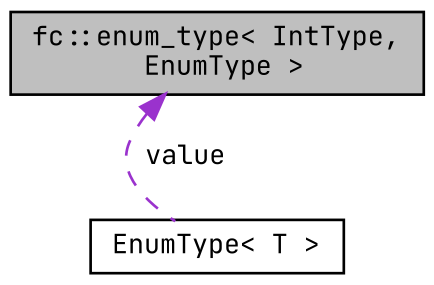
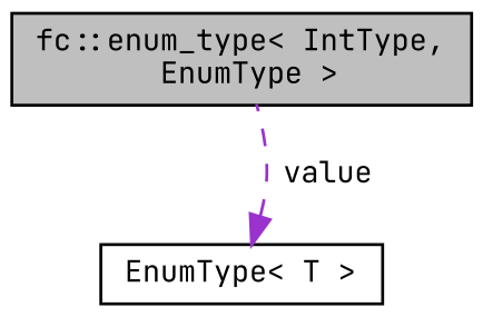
  digraph {
    fontname="JetBrains Mono"
    node [color=black fontname="JetBrains Mono" fontsize=10 shape=record style=filled]
    n1 [fillcolor=grey75 fontcolor=black height=0.2 label="fc::enum_type\< IntType,\l EnumType \>" width=0.4]
    n2 [fillcolor=white height=0.2 label="EnumType\< T \>" width=0.4]
-   n1 -> n2 [color=darkorchid3 dir=back fontname="JetBrains Mono" fontsize=10 label=" value" labelfontname=Helvetica labelfontsize=10 style=dashed]
+   n2 -> n1 [color=darkorchid3 dir=back fontname="JetBrains Mono" fontsize=10 label=" value" labelfontname=Helvetica labelfontsize=10 style=dashed]
  }
